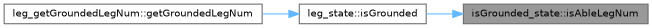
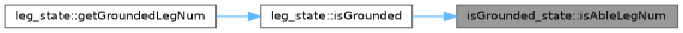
  digraph {
    rankdir=RL
    node [color=grey40 fillcolor=white fontname=Helvetica fontsize=10 shape=box style=filled]
    edge [color=steelblue1 dir=back fontname=Helvetica fontsize=10 labelfontname=Helvetica labelfontsize=10 style=solid]
    n1 [color=gray40 fillcolor=grey60 fontcolor=black height=0.2 label="isGrounded_state::isAbleLegNum" width=0.4]
    n2 [height=0.2 label="leg_state::isGrounded" width=0.4]
-   n3 [height=0.2 label="leg_getGroundedLegNum::getGroundedLegNum" width=0.4]
+   n3 [height=0.2 label="leg_state::getGroundedLegNum" width=0.4]
    n1 -> n2
    n2 -> n3
  }
